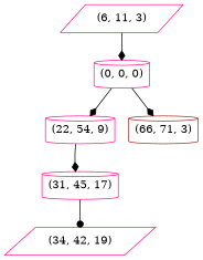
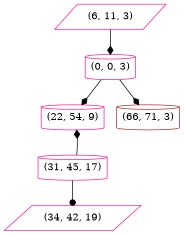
  digraph {
    node [color=deeppink shape=cylinder]
    edge [arrowhead=diamond]
-   "(0, 0, 0)"
+   "(0, 0, 0)" [label="(0, 0, 3)"]
    "(22, 54, 9)"
    "(66, 71, 3)" [color=brown]
    "(6, 11, 3)" [shape=parallelogram]
    "(31, 45, 17)"
    "(34, 42, 19)" [shape=parallelogram]
    "(0, 0, 0)" -> "(22, 54, 9)"
    "(0, 0, 0)" -> "(66, 71, 3)"
-   "(22, 54, 9)" -> "(31, 45, 17)"
+   "(31, 45, 17)" -> "(22, 54, 9)"
    "(6, 11, 3)" -> "(0, 0, 0)"
    "(31, 45, 17)" -> "(34, 42, 19)" [arrowhead=dot]
  }
